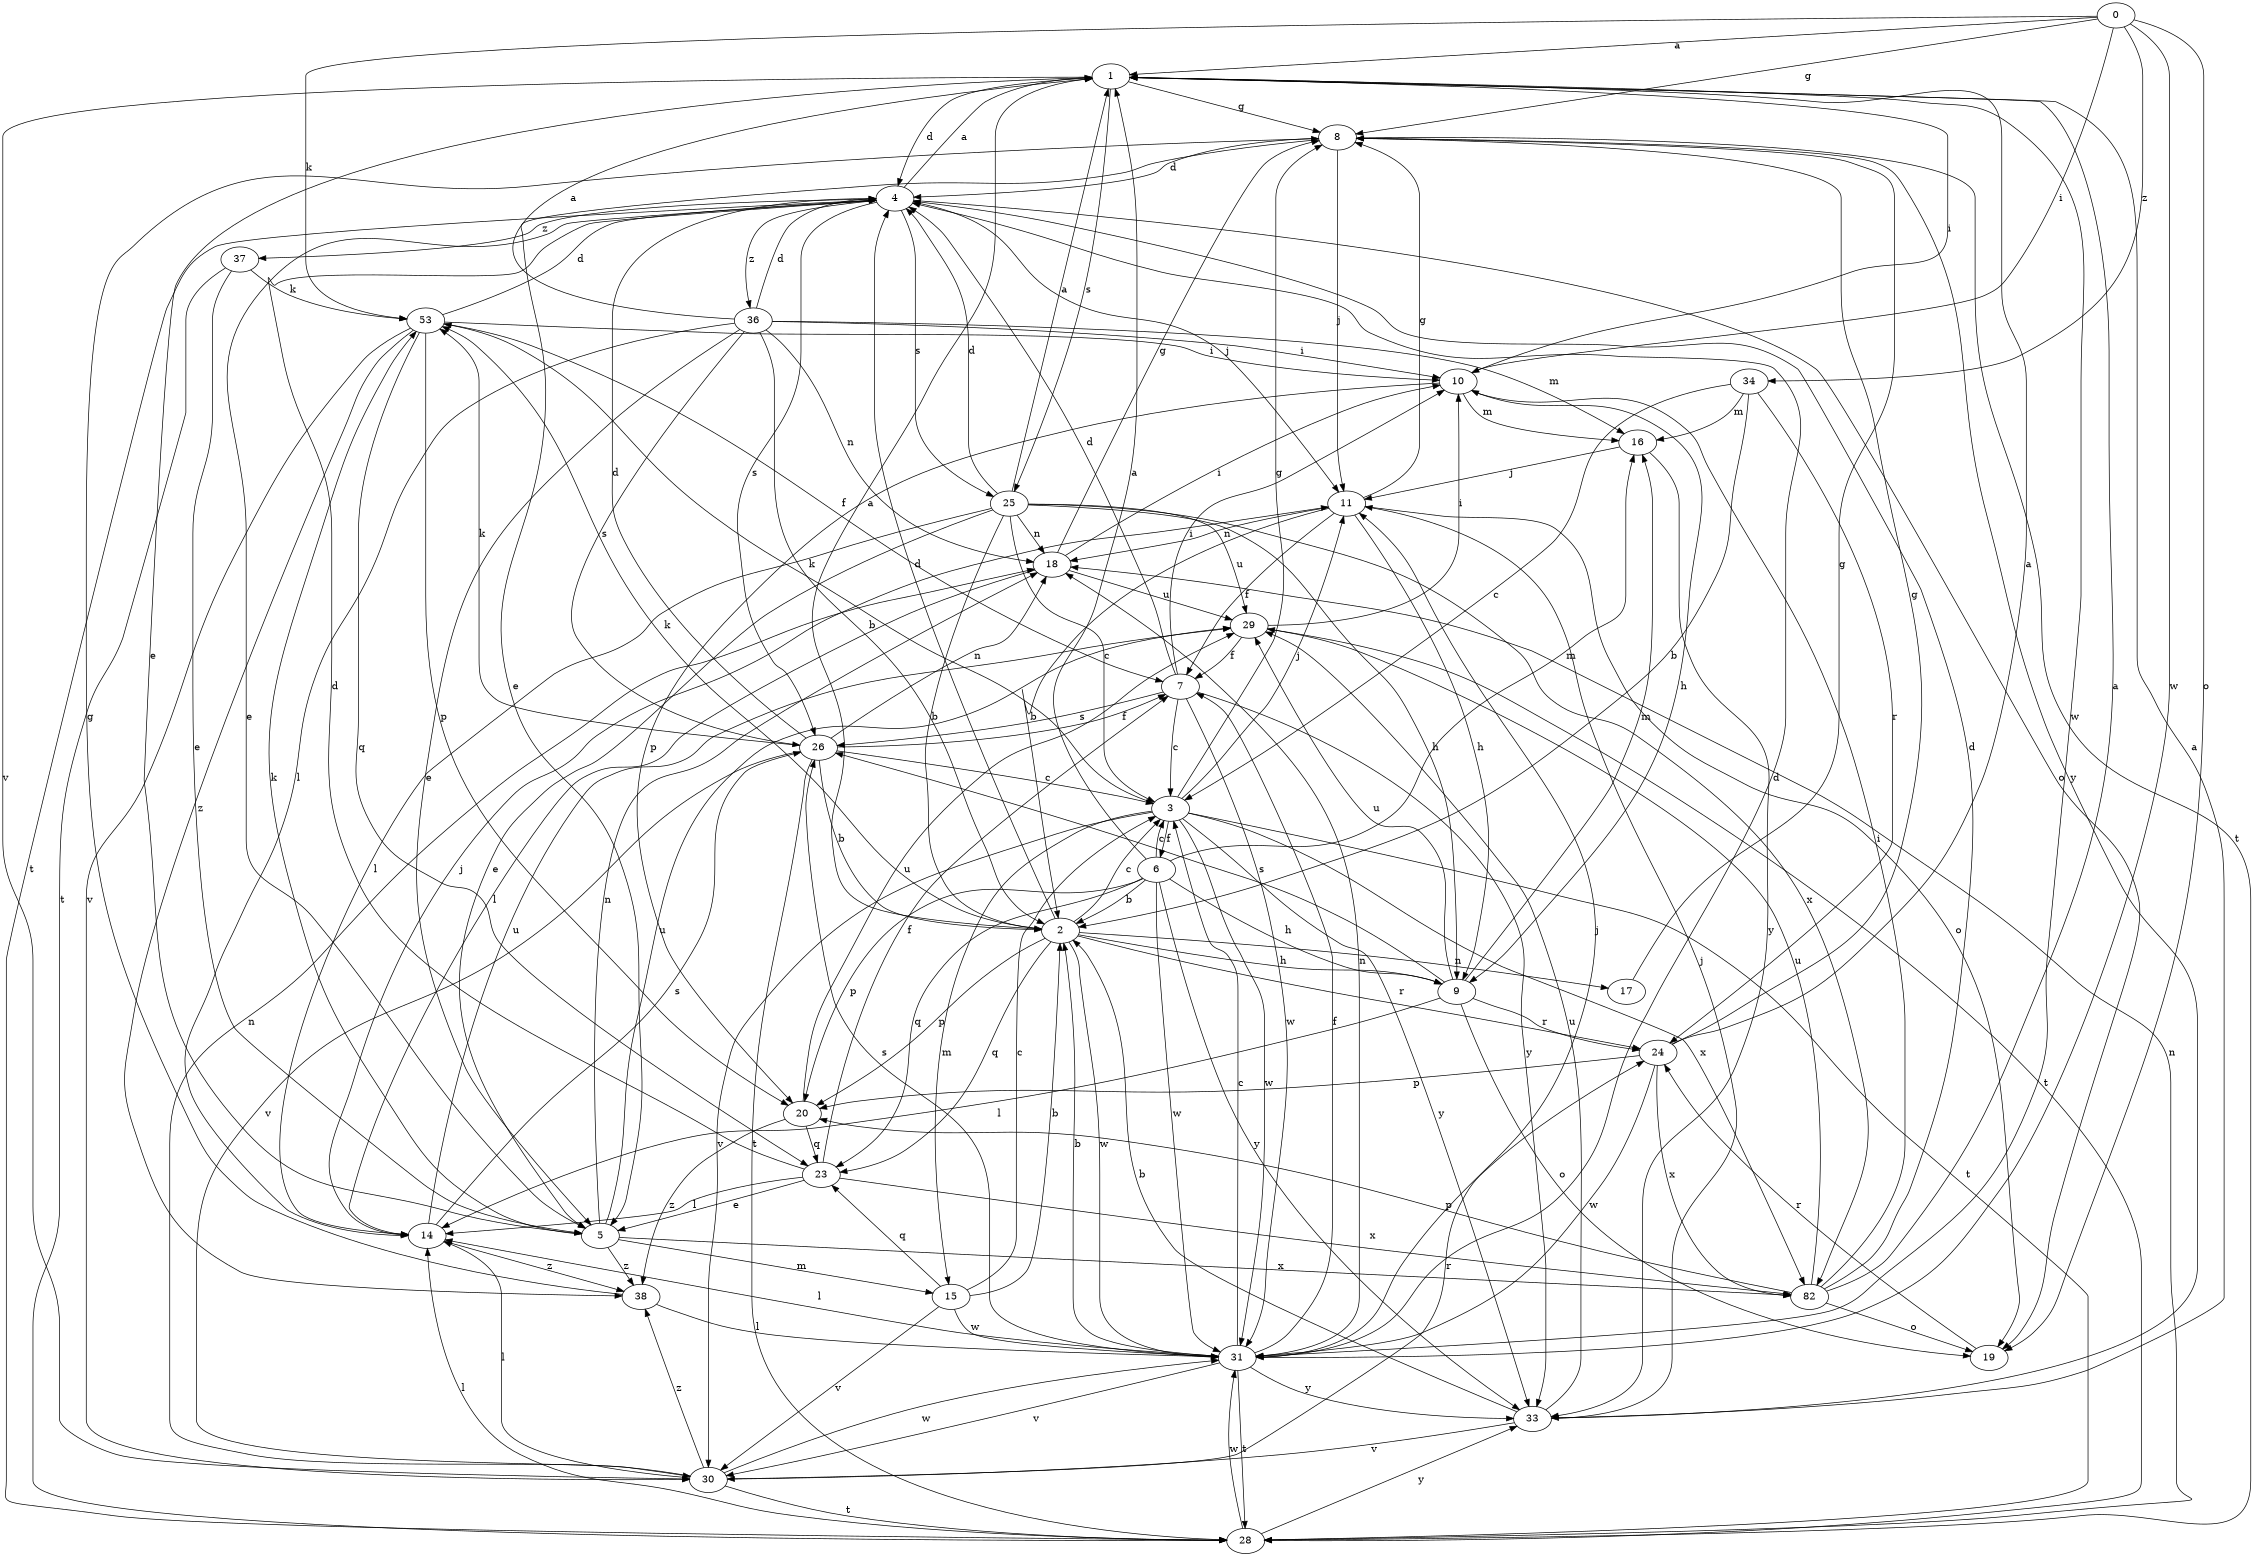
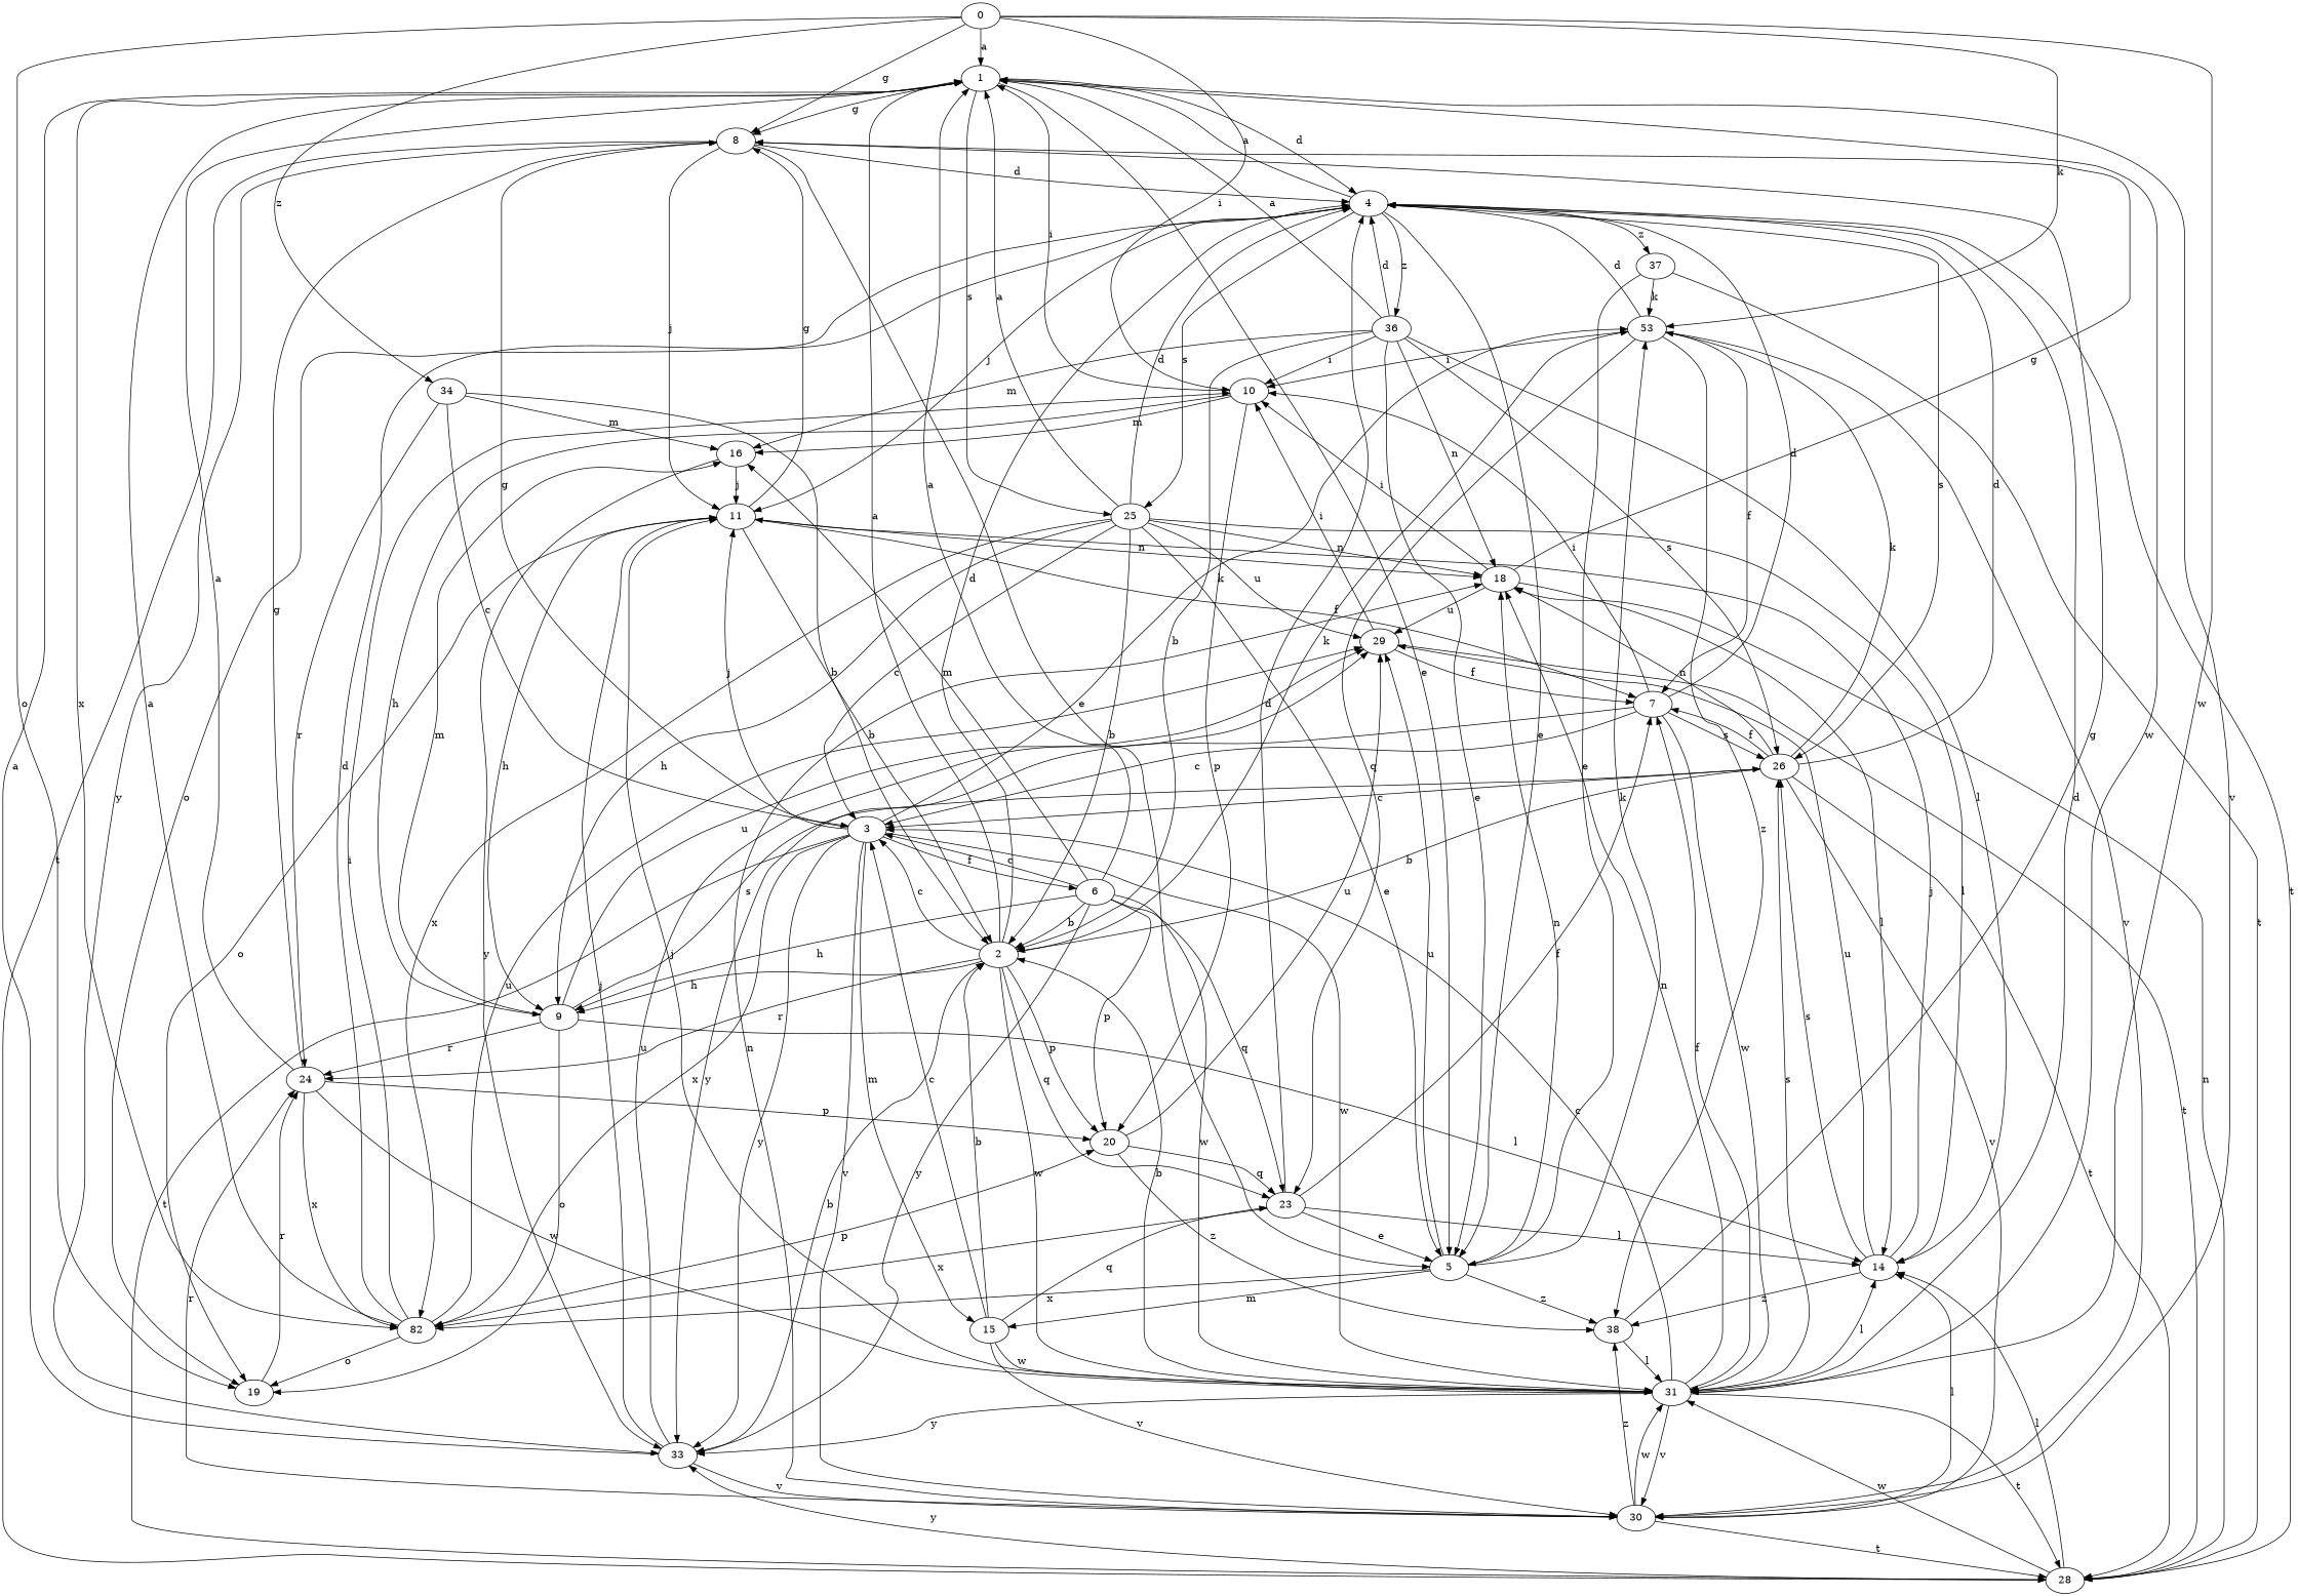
  strict digraph {
    0
    1
    8
    10
    n5 [label=53]
    19
    31
    34
    4
    5
    25
    30
    n13 [label=82]
    11
    28
    33
    9
    20
    16
    23
    38
    7
    24
    2
    3
    26
    18
    14
    36
    37
    15
    29
-   17
    6
    0 -> 1 [label=a]
    0 -> 8 [label=g]
    0 -> 10 [label=i]
    0 -> n5 [label=k]
    0 -> 19 [label=o]
    0 -> 31 [label=w]
    0 -> 34 [label=z]
    1 -> 8 [label=g]
    1 -> 31 [label=w]
    1 -> 4 [label=d]
    1 -> 5 [label=e]
    1 -> 25 [label=s]
    1 -> 30 [label=v]
+   1 -> n13 [label=x]
    8 -> 4 [label=d]
    8 -> 5 [label=e]
    8 -> 11 [label=j]
    8 -> 28 [label=t]
    8 -> 33 [label=y]
    10 -> 1 [label=i]
    10 -> 9 [label=h]
    10 -> 20 [label=p]
    10 -> 16 [label=m]
    n5 -> 10 [label=i]
    n5 -> 4 [label=d]
    n5 -> 30 [label=v]
-   n5 -> 20 [label=p]
    n5 -> 23 [label=q]
    n5 -> 38 [label=z]
    n5 -> 7 [label=f]
    19 -> 24 [label=r]
    31 -> 4 [label=d]
    31 -> 30 [label=v]
    31 -> 11 [label=j]
    31 -> 28 [label=t]
    31 -> 33 [label=y]
    31 -> 7 [label=f]
    31 -> 2 [label=b]
    31 -> 3 [label=c]
    31 -> 26 [label=s]
    31 -> 18 [label=n]
    31 -> 14 [label=l]
    34 -> 16 [label=m]
    34 -> 24 [label=r]
    34 -> 2 [label=b]
    34 -> 3 [label=c]
    4 -> 1 [label=a]
    4 -> 19 [label=o]
    4 -> 5 [label=e]
    4 -> 25 [label=s]
    4 -> 11 [label=j]
    4 -> 28 [label=t]
    4 -> 26 [label=s]
    4 -> 36 [label=z]
    4 -> 37 [label=z]
    5 -> n5 [label=k]
    5 -> n13 [label=x]
    5 -> 38 [label=z]
    5 -> 18 [label=n]
    5 -> 15 [label=m]
    5 -> 29 [label=u]
    25 -> 1 [label=a]
    25 -> 4 [label=d]
    25 -> 5 [label=e]
    25 -> n13 [label=x]
    25 -> 9 [label=h]
    25 -> 2 [label=b]
    25 -> 3 [label=c]
    25 -> 18 [label=n]
    25 -> 14 [label=l]
    25 -> 29 [label=u]
    30 -> 31 [label=w]
    30 -> 28 [label=t]
    30 -> 38 [label=z]
    30 -> 24 [label=r]
    30 -> 18 [label=n]
    30 -> 14 [label=l]
    n13 -> 1 [label=a]
    n13 -> 10 [label=i]
    n13 -> 19 [label=o]
    n13 -> 4 [label=d]
    n13 -> 20 [label=p]
    n13 -> 29 [label=u]
    11 -> 8 [label=g]
    11 -> 19 [label=o]
    11 -> 9 [label=h]
    11 -> 7 [label=f]
    11 -> 2 [label=b]
    11 -> 18 [label=n]
    28 -> 31 [label=w]
    28 -> 33 [label=y]
    28 -> 18 [label=n]
    28 -> 14 [label=l]
    33 -> 1 [label=a]
    33 -> 30 [label=v]
    33 -> 11 [label=j]
    33 -> 2 [label=b]
    33 -> 29 [label=u]
    9 -> 19 [label=o]
    9 -> 16 [label=m]
    9 -> 24 [label=r]
    9 -> 26 [label=s]
    9 -> 14 [label=l]
    9 -> 29 [label=u]
    20 -> 23 [label=q]
    20 -> 38 [label=z]
    20 -> 29 [label=u]
    16 -> 11 [label=j]
    16 -> 33 [label=y]
    23 -> 4 [label=d]
    23 -> 5 [label=e]
    23 -> n13 [label=x]
    23 -> 7 [label=f]
    23 -> 14 [label=l]
    38 -> 8 [label=g]
    38 -> 31 [label=l]
    7 -> 10 [label=i]
    7 -> 31 [label=w]
    7 -> 4 [label=d]
    7 -> 33 [label=y]
    7 -> 3 [label=c]
    7 -> 26 [label=s]
    24 -> 1 [label=a]
    24 -> 8 [label=g]
    24 -> 31 [label=w]
    24 -> n13 [label=x]
    24 -> 20 [label=p]
    2 -> 1 [label=a]
    2 -> n5 [label=k]
    2 -> 31 [label=w]
    2 -> 4 [label=d]
    2 -> 9 [label=h]
    2 -> 20 [label=p]
    2 -> 23 [label=q]
    2 -> 24 [label=r]
    2 -> 3 [label=c]
-   2 -> 17 [label=n]
    3 -> 8 [label=g]
    3 -> n5 [label=k]
    3 -> 31 [label=w]
    3 -> 30 [label=v]
    3 -> n13 [label=x]
    3 -> 11 [label=j]
    3 -> 28 [label=t]
    3 -> 33 [label=y]
    3 -> 15 [label=m]
    3 -> 6 [label=f]
    26 -> n5 [label=k]
    26 -> 4 [label=d]
    26 -> 30 [label=v]
    26 -> 28 [label=t]
    26 -> 7 [label=f]
    26 -> 2 [label=b]
    26 -> 3 [label=c]
    26 -> 18 [label=n]
    18 -> 8 [label=g]
    18 -> 10 [label=i]
    18 -> 14 [label=l]
    18 -> 29 [label=u]
    14 -> 11 [label=j]
    14 -> 38 [label=z]
    14 -> 26 [label=s]
    14 -> 29 [label=u]
    36 -> 1 [label=a]
    36 -> 10 [label=i]
    36 -> 4 [label=d]
    36 -> 5 [label=e]
    36 -> 16 [label=m]
    36 -> 2 [label=b]
    36 -> 26 [label=s]
    36 -> 18 [label=n]
    36 -> 14 [label=l]
    37 -> n5 [label=k]
    37 -> 5 [label=e]
    37 -> 28 [label=t]
    15 -> 31 [label=w]
    15 -> 30 [label=v]
    15 -> 23 [label=q]
    15 -> 2 [label=b]
    15 -> 3 [label=c]
    29 -> 10 [label=i]
    29 -> 28 [label=t]
    29 -> 7 [label=f]
-   17 -> 8 [label=g]
    6 -> 1 [label=a]
    6 -> 31 [label=w]
    6 -> 33 [label=y]
    6 -> 9 [label=h]
    6 -> 20 [label=p]
    6 -> 16 [label=m]
    6 -> 23 [label=q]
    6 -> 2 [label=b]
    6 -> 3 [label=c]
  }
